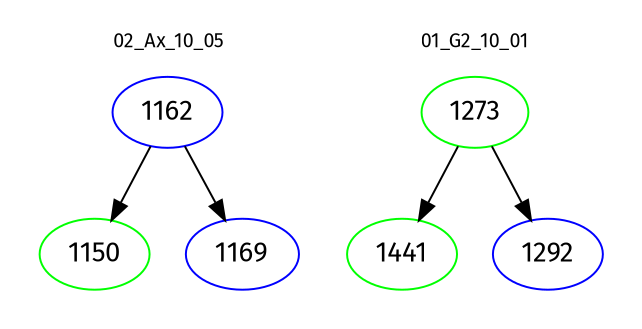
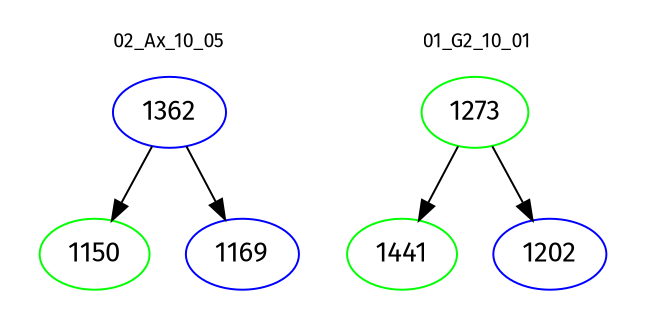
  digraph {
    fontname="Fira Sans"
    node [color=blue fontname="Fira Sans"]
    edge [color=black fontname="Fira Sans"]
-   n1 [label=1162]
+   n1 [label=1362]
    n2 [color=green label=1150]
    n3 [label=1169]
    n4 [color=green label=1273]
    n5 [color=green label=1441]
-   n6 [label=1292]
+   n6 [label=1202]
    subgraph cluster_1 {
      color=white
      fontsize=10
      label="02_Ax_10_05"
      n1
      n2
      n3
    }
    subgraph cluster_2 {
      color=white
      fontsize=10
      label="01_G2_10_01"
      n4
      n5
      n6
    }
    n1 -> n2
    n1 -> n3
    n4 -> n5
    n4 -> n6
  }
